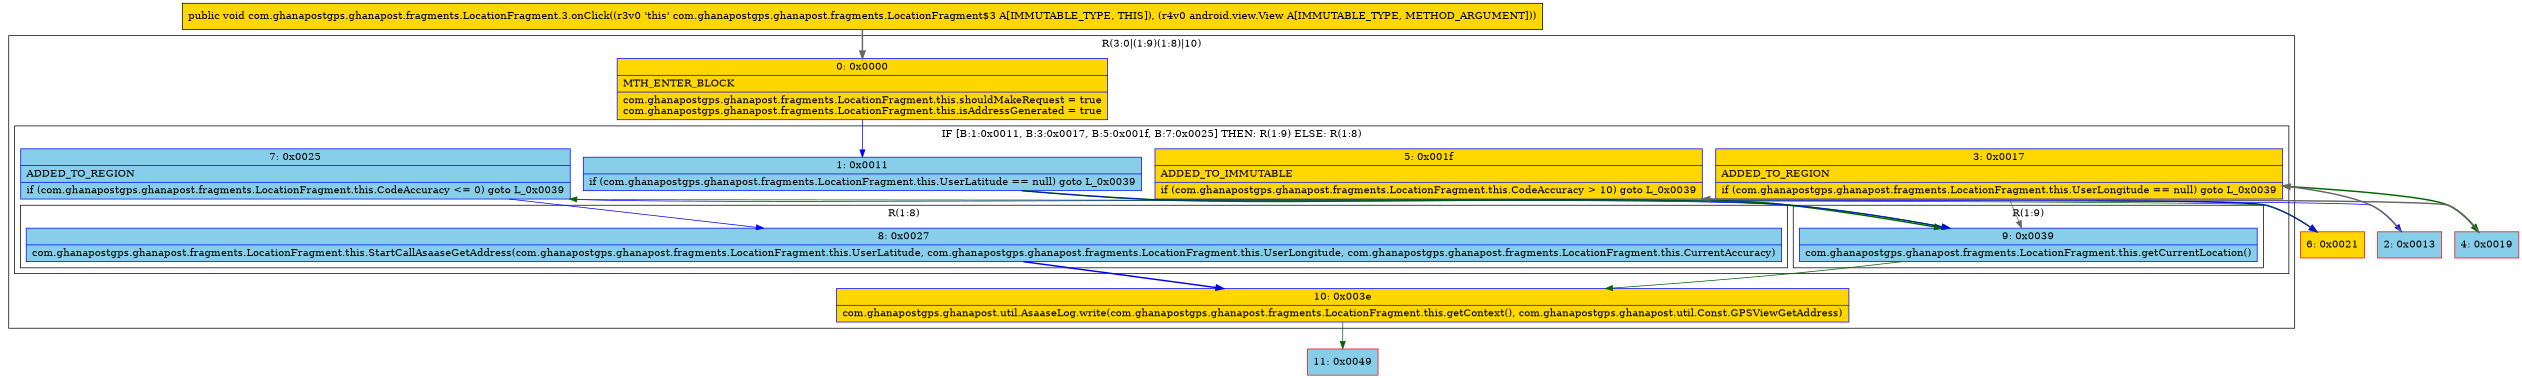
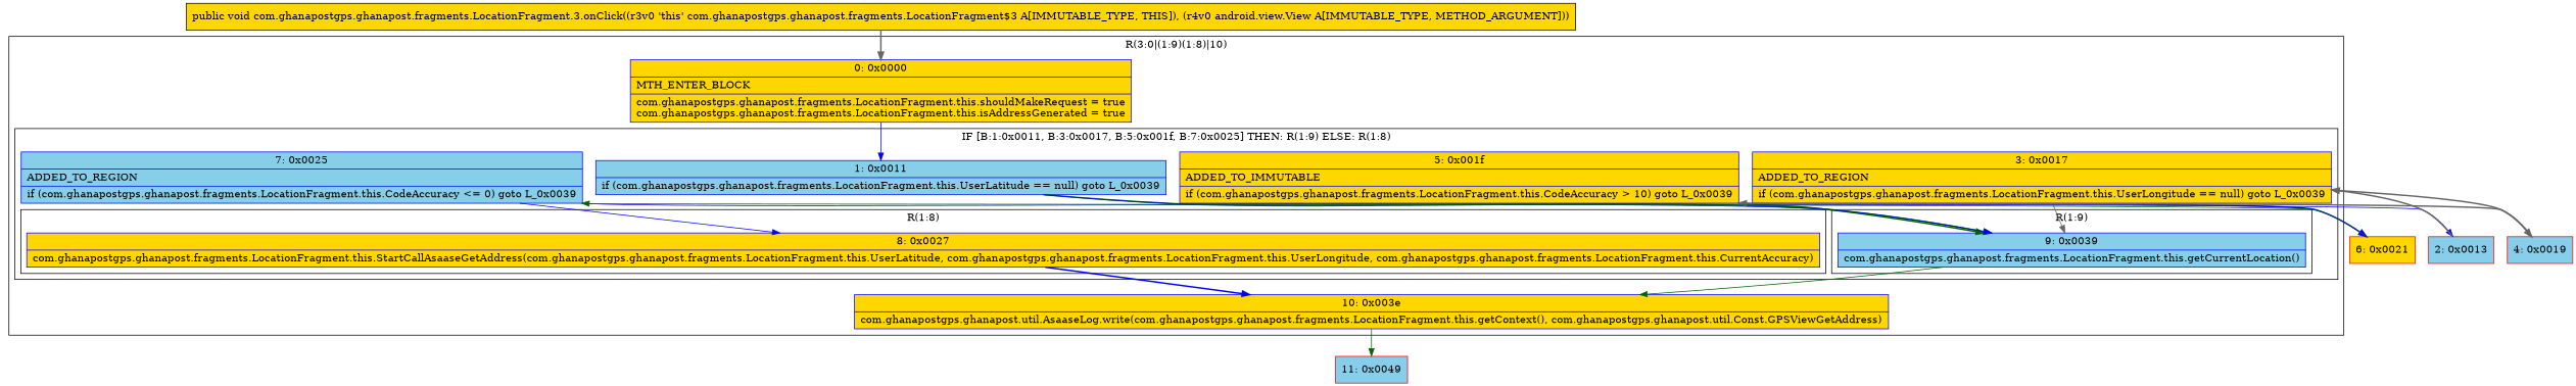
  digraph {
    node [color=blue fillcolor=gold shape=record style=filled]
    edge [color=darkgreen style=solid]
    n1 [fillcolor=skyblue label="{9\:\ 0x0039|com.ghanapostgps.ghanapost.fragments.LocationFragment.this.getCurrentLocation()\l}"]
-   n2 [fillcolor=skyblue label="{8\:\ 0x0027|com.ghanapostgps.ghanapost.fragments.LocationFragment.this.StartCallAsaaseGetAddress(com.ghanapostgps.ghanapost.fragments.LocationFragment.this.UserLatitude, com.ghanapostgps.ghanapost.fragments.LocationFragment.this.UserLongitude, com.ghanapostgps.ghanapost.fragments.LocationFragment.this.CurrentAccuracy)\l}"]
+   n2 [label="{8\:\ 0x0027|com.ghanapostgps.ghanapost.fragments.LocationFragment.this.StartCallAsaaseGetAddress(com.ghanapostgps.ghanapost.fragments.LocationFragment.this.UserLatitude, com.ghanapostgps.ghanapost.fragments.LocationFragment.this.UserLongitude, com.ghanapostgps.ghanapost.fragments.LocationFragment.this.CurrentAccuracy)\l}"]
    n3 [fillcolor=skyblue label="{1\:\ 0x0011|if (com.ghanapostgps.ghanapost.fragments.LocationFragment.this.UserLatitude == null) goto L_0x0039\l}"]
    n4 [label="{3\:\ 0x0017|ADDED_TO_REGION\l|if (com.ghanapostgps.ghanapost.fragments.LocationFragment.this.UserLongitude == null) goto L_0x0039\l}"]
    n5 [label="{5\:\ 0x001f|ADDED_TO_IMMUTABLE\l|if (com.ghanapostgps.ghanapost.fragments.LocationFragment.this.CodeAccuracy \> 10) goto L_0x0039\l}"]
    n6 [fillcolor=skyblue label="{7\:\ 0x0025|ADDED_TO_REGION\l|if (com.ghanapostgps.ghanapost.fragments.LocationFragment.this.CodeAccuracy \<= 0) goto L_0x0039\l}"]
    n7 [label="{0\:\ 0x0000|MTH_ENTER_BLOCK\l|com.ghanapostgps.ghanapost.fragments.LocationFragment.this.shouldMakeRequest = true\lcom.ghanapostgps.ghanapost.fragments.LocationFragment.this.isAddressGenerated = true\l}"]
    n8 [label="{10\:\ 0x003e|com.ghanapostgps.ghanapost.util.AsaaseLog.write(com.ghanapostgps.ghanapost.fragments.LocationFragment.this.getContext(), com.ghanapostgps.ghanapost.util.Const.GPSViewGetAddress)\l}"]
    n9 [color=red fillcolor=skyblue label="{2\:\ 0x0013}"]
    n10 [color=red fillcolor=skyblue label="{4\:\ 0x0019}"]
    n11 [color=red label="{6\:\ 0x0021}"]
    n12 [color=red fillcolor=skyblue label="{11\:\ 0x0049}"]
    n13 [label="{public void com.ghanapostgps.ghanapost.fragments.LocationFragment.3.onClick((r3v0 'this' com.ghanapostgps.ghanapost.fragments.LocationFragment$3 A[IMMUTABLE_TYPE, THIS]), (r4v0 android.view.View A[IMMUTABLE_TYPE, METHOD_ARGUMENT])) }" color=""]
    subgraph cluster_1 {
      label="R(3:0|(1:9)(1:8)|10)"
      n7
      n8
      subgraph cluster_2 {
        label="IF [B:1:0x0011, B:3:0x0017, B:5:0x001f, B:7:0x0025] THEN: R(1:9) ELSE: R(1:8)"
        n3
        n4
        n5
        n6
        subgraph cluster_3 {
          label="R(1:9)"
          n1
        }
        subgraph cluster_4 {
          label="R(1:8)"
          n2
        }
      }
    }
    n1 -> n8
    n2 -> n8 [color=blue style=bold]
    n3 -> n1 [style=bold]
    n3 -> n9 [color=blue]
    n4 -> n1 [color=gray40]
-   n4 -> n10 [style=bold]
+   n4 -> n10 [color=gray40 style=bold]
    n5 -> n1 [style=bold]
    n5 -> n11 [color=blue style=bold]
    n6 -> n1 [color=blue]
    n6 -> n2 [color=blue]
    n7 -> n3 [color=blue]
    n8 -> n12
    n9 -> n4 [color=gray40 style=bold]
    n10 -> n5 [color=gray40 style=bold]
    n11 -> n6
    n13 -> n7 [color=gray40 style=bold]
  }
